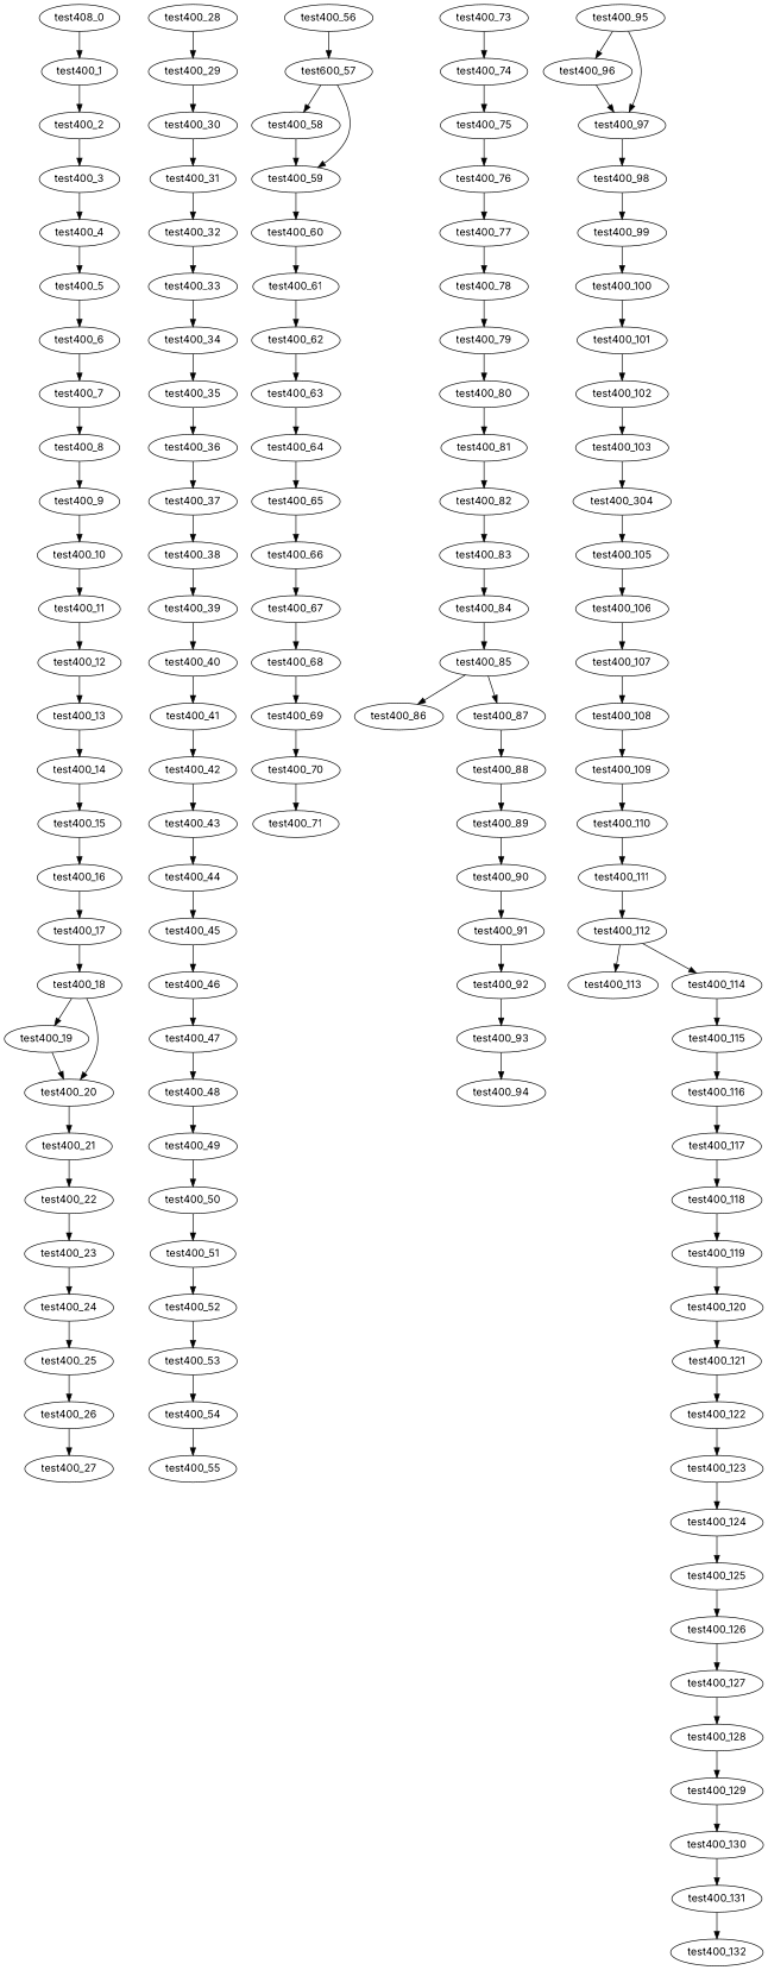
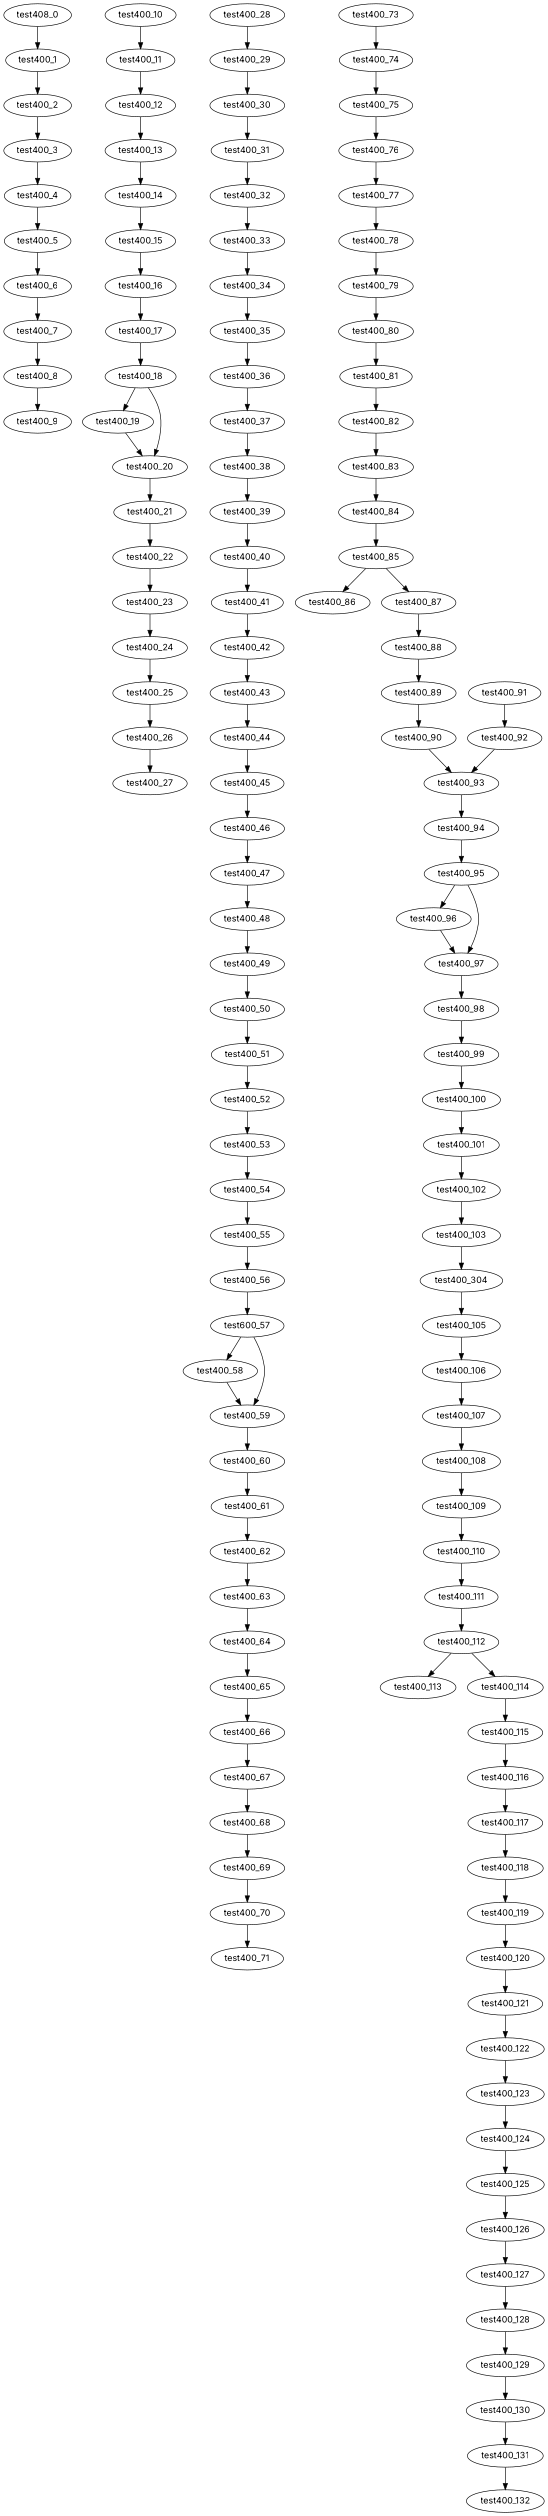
  digraph {
    fontname=Inter
    node [fontname=Inter]
    edge [fontname=Inter]
    n1 [label=test408_0]
    test400_1
    test400_2
    test400_3
    test400_4
    test400_5
    test400_6
    test400_7
    test400_8
    test400_9
    test400_10
    test400_11
    test400_12
    test400_13
    test400_14
    test400_15
    test400_16
    test400_17
    test400_18
    test400_19
    test400_20
    test400_21
    test400_22
    test400_23
    test400_24
    test400_25
    test400_26
    test400_27
    test400_28
    test400_29
    test400_30
    test400_31
    test400_32
    test400_33
    test400_34
    test400_35
    test400_36
    test400_37
    test400_38
    test400_39
    test400_40
    test400_41
    test400_42
    test400_43
    test400_44
    test400_45
    test400_46
    test400_47
    test400_48
    test400_49
    test400_50
    test400_51
    test400_52
    test400_53
    test400_54
    test400_55
    test400_56
    n58 [label=test600_57]
    test400_58
    test400_59
    test400_60
    test400_61
    test400_62
    test400_63
    test400_64
    test400_65
    test400_66
    test400_67
    test400_68
    test400_69
    test400_70
    test400_71
    test400_73
    test400_74
    test400_75
    test400_76
    test400_77
    test400_78
    test400_79
    test400_80
    test400_81
    test400_82
    test400_83
    test400_84
    test400_85
    test400_86
    test400_87
    test400_88
    test400_89
    test400_90
    test400_91
    test400_92
    test400_93
    test400_94
    test400_95
    test400_96
    test400_97
    test400_98
    test400_99
    test400_100
    test400_101
    test400_102
    test400_103
    n104 [label=test400_304]
    test400_105
    test400_106
    test400_107
    test400_108
    test400_109
    test400_110
    test400_111
    test400_112
    test400_113
    test400_114
    test400_115
    test400_116
    test400_117
    test400_118
    test400_119
    test400_120
    test400_121
    test400_122
    test400_123
    test400_124
    test400_125
    test400_126
    test400_127
    test400_128
    test400_129
    test400_130
    test400_131
    test400_132
    n1 -> test400_1
    test400_1 -> test400_2
    test400_2 -> test400_3
    test400_3 -> test400_4
    test400_4 -> test400_5
    test400_5 -> test400_6
    test400_6 -> test400_7
    test400_7 -> test400_8
    test400_8 -> test400_9
-   test400_9 -> test400_10
    test400_10 -> test400_11
    test400_11 -> test400_12
    test400_12 -> test400_13
    test400_13 -> test400_14
    test400_14 -> test400_15
    test400_15 -> test400_16
    test400_16 -> test400_17
    test400_17 -> test400_18
    test400_18 -> test400_19
    test400_18 -> test400_20
    test400_19 -> test400_20
    test400_20 -> test400_21
    test400_21 -> test400_22
    test400_22 -> test400_23
    test400_23 -> test400_24
    test400_24 -> test400_25
    test400_25 -> test400_26
    test400_26 -> test400_27
    test400_28 -> test400_29
    test400_29 -> test400_30
    test400_30 -> test400_31
    test400_31 -> test400_32
    test400_32 -> test400_33
    test400_33 -> test400_34
    test400_34 -> test400_35
    test400_35 -> test400_36
    test400_36 -> test400_37
    test400_37 -> test400_38
    test400_38 -> test400_39
    test400_39 -> test400_40
    test400_40 -> test400_41
    test400_41 -> test400_42
    test400_42 -> test400_43
    test400_43 -> test400_44
    test400_44 -> test400_45
    test400_45 -> test400_46
    test400_46 -> test400_47
    test400_47 -> test400_48
    test400_48 -> test400_49
    test400_49 -> test400_50
    test400_50 -> test400_51
    test400_51 -> test400_52
    test400_52 -> test400_53
    test400_53 -> test400_54
    test400_54 -> test400_55
+   test400_55 -> test400_56
    test400_56 -> n58
    n58 -> test400_58
    n58 -> test400_59
    test400_58 -> test400_59
    test400_59 -> test400_60
    test400_60 -> test400_61
    test400_61 -> test400_62
    test400_62 -> test400_63
    test400_63 -> test400_64
    test400_64 -> test400_65
    test400_65 -> test400_66
    test400_66 -> test400_67
    test400_67 -> test400_68
    test400_68 -> test400_69
    test400_69 -> test400_70
    test400_70 -> test400_71
    test400_73 -> test400_74
    test400_74 -> test400_75
    test400_75 -> test400_76
    test400_76 -> test400_77
    test400_77 -> test400_78
    test400_78 -> test400_79
    test400_79 -> test400_80
    test400_80 -> test400_81
    test400_81 -> test400_82
    test400_82 -> test400_83
    test400_83 -> test400_84
    test400_84 -> test400_85
    test400_85 -> test400_86
    test400_85 -> test400_87
    test400_87 -> test400_88
    test400_88 -> test400_89
    test400_89 -> test400_90
-   test400_90 -> test400_91
+   test400_90 -> test400_93
    test400_91 -> test400_92
    test400_92 -> test400_93
    test400_93 -> test400_94
+   test400_94 -> test400_95
    test400_95 -> test400_96
    test400_95 -> test400_97
    test400_96 -> test400_97
    test400_97 -> test400_98
    test400_98 -> test400_99
    test400_99 -> test400_100
    test400_100 -> test400_101
    test400_101 -> test400_102
    test400_102 -> test400_103
    test400_103 -> n104
    n104 -> test400_105
    test400_105 -> test400_106
    test400_106 -> test400_107
    test400_107 -> test400_108
    test400_108 -> test400_109
    test400_109 -> test400_110
    test400_110 -> test400_111
    test400_111 -> test400_112
    test400_112 -> test400_113
    test400_112 -> test400_114
    test400_114 -> test400_115
    test400_115 -> test400_116
    test400_116 -> test400_117
    test400_117 -> test400_118
    test400_118 -> test400_119
    test400_119 -> test400_120
    test400_120 -> test400_121
    test400_121 -> test400_122
    test400_122 -> test400_123
    test400_123 -> test400_124
    test400_124 -> test400_125
    test400_125 -> test400_126
    test400_126 -> test400_127
    test400_127 -> test400_128
    test400_128 -> test400_129
    test400_129 -> test400_130
    test400_130 -> test400_131
    test400_131 -> test400_132
  }
